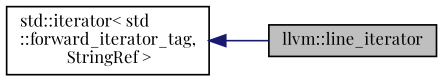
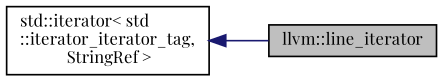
  digraph {
    rankdir=LR
    fontname="Playfair Display"
    node [color=black fontname="Playfair Display" fontsize=10 shape=box]
    n1 [fillcolor=grey75 fontcolor=black height=0.2 label="llvm::line_iterator" style=filled width=0.4]
-   n2 [height=0.2 label="std::iterator\< std\l::forward_iterator_tag,\l StringRef \>" width=0.4]
+   n2 [height=0.2 label="std::iterator\< std\l::iterator_iterator_tag,\l StringRef \>" width=0.4]
    n2 -> n1 [color=midnightblue dir=back fontname="Playfair Display" fontsize=10 labelfontname=Helvetica labelfontsize=10 style=solid]
  }
